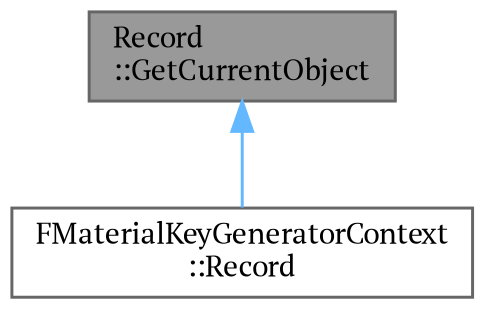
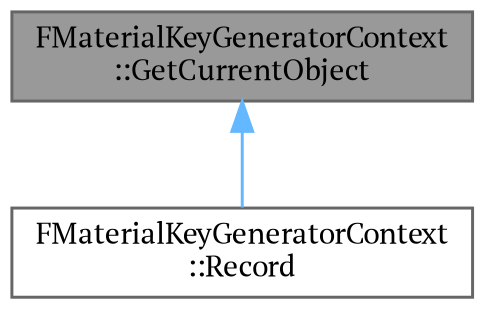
  digraph {
    rankdir=TB
    fontname="PT Serif"
    node [fontname="PT Serif" fontsize=10 shape=box style=filled]
-   n1 [color=gray40 fillcolor=grey60 fontcolor=black height=0.2 label="Record\l::GetCurrentObject" width=0.4]
+   n1 [color=gray40 fillcolor=grey60 fontcolor=black height=0.2 label="FMaterialKeyGeneratorContext\l::GetCurrentObject" width=0.4]
    n2 [color=grey40 fillcolor=white height=0.2 label="FMaterialKeyGeneratorContext\l::Record" width=0.4]
    n1 -> n2 [color=steelblue1 dir=back fontname="PT Serif" fontsize=10 labelfontname=Helvetica labelfontsize=10 style=solid]
  }
